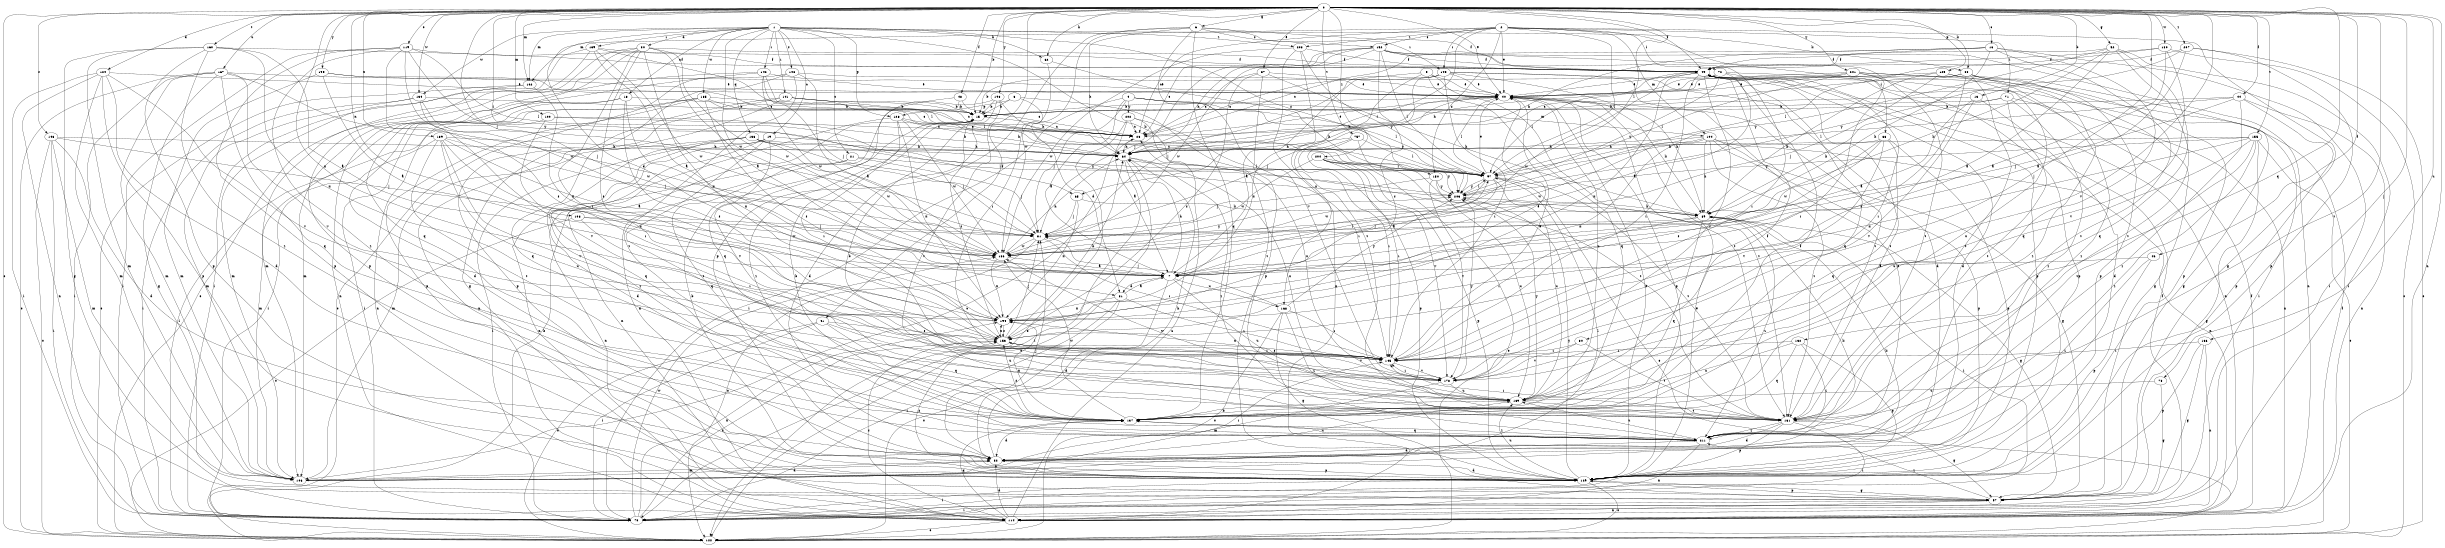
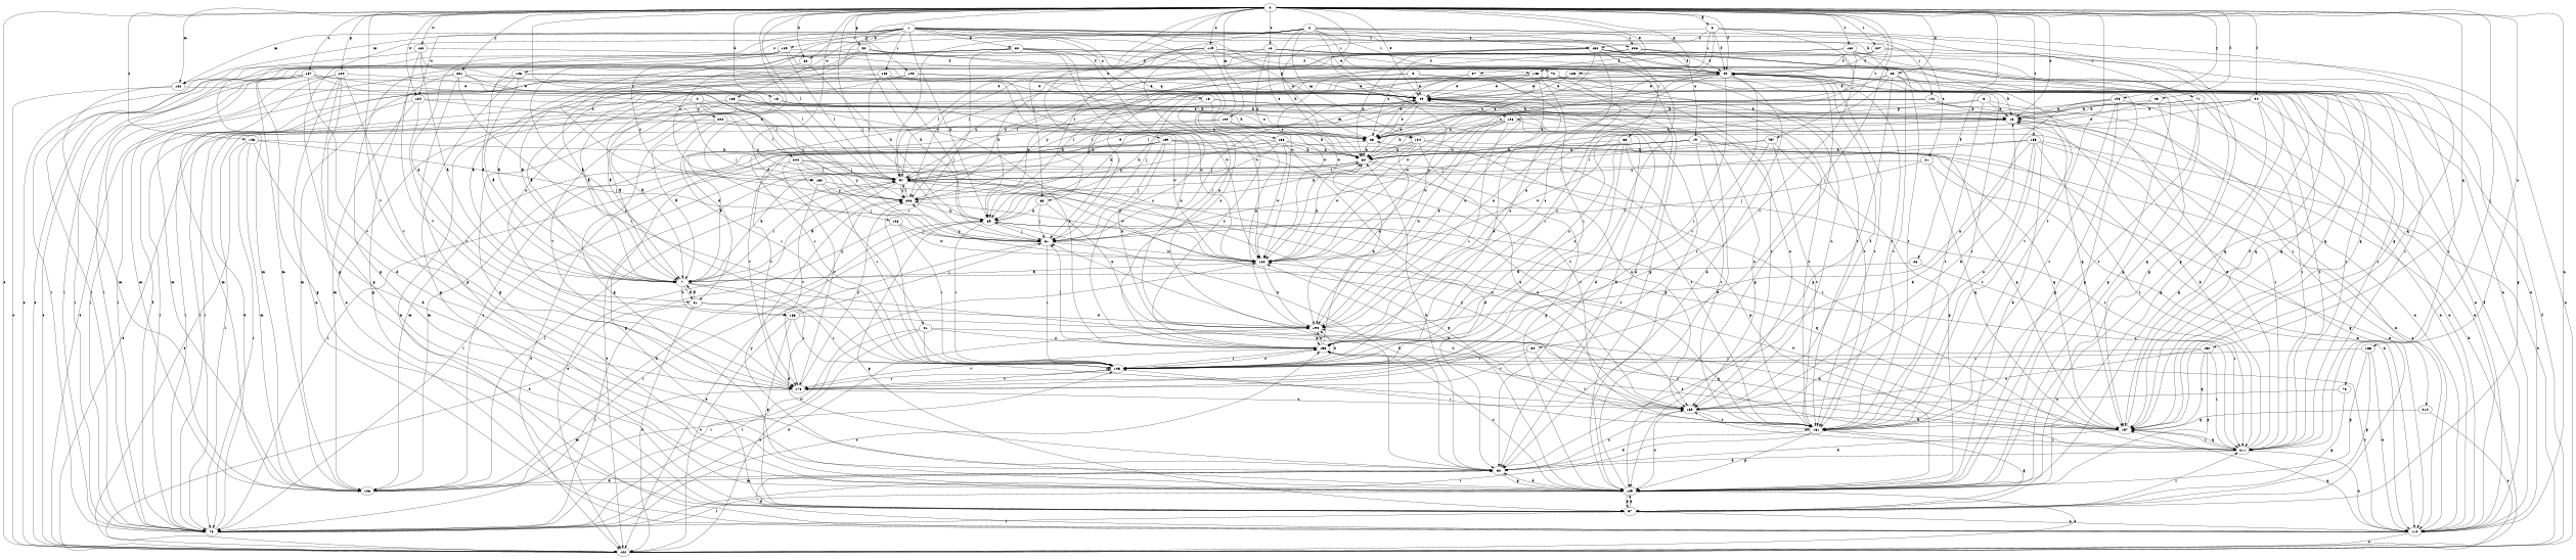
  strict digraph {
    0
    6
    13
    15
    16
    37
    40
    41
    44
    46
    48
    49
    52
    62
    65
    78
    80
    81
    88
    97
    100
    102
    108
    114
    119
    122
    124
    125
    132
    146
    155
    n32 [label=757]
    160
    161
    166
    167
    178
    180
    n39 [label=134]
    189
    194
    195
    198
    201
    204
    207
    186
    143
    152
    137
    64
    129
    7
    32
    23
    153
    211
    89
    73
    169
    145
    203
    57
    106
    1
    18
    19
    21
    30
    31
    128
    136
    139
    141
    142
    148
    150
    185
    208
    2
    66
    71
    72
    104
    3
+   210
    4
    202
    168
    5
    0 -> 6 [label=a]
    0 -> 13 [label=b]
    0 -> 15 [label=b]
    0 -> 16 [label=c]
    0 -> 37 [label=e]
    0 -> 40 [label=e]
    0 -> 41 [label=f]
    0 -> 44 [label=f]
    0 -> 46 [label=f]
    0 -> 48 [label=f]
    0 -> 49 [label=f]
    0 -> 52 [label=g]
    0 -> 62 [label=h]
    0 -> 65 [label=i]
    0 -> 78 [label=j]
    0 -> 80 [label=j]
    0 -> 81 [label=j]
    0 -> 88 [label=k]
    0 -> 97 [label=l]
    0 -> 100 [label=m]
    0 -> 102 [label=m]
    0 -> 108 [label=n]
    0 -> 114 [label=n]
    0 -> 119 [label=o]
    0 -> 122 [label=o]
-   0 -> 124 [label=d]
+   0 -> 124 [label=p]
    0 -> 125 [label=p]
    0 -> 132 [label=q]
    0 -> 146 [label=s]
    0 -> 155 [label=t]
    0 -> n32 [label=t]
    0 -> 160 [label=t]
    0 -> 161 [label=t]
    0 -> 166 [label=u]
    0 -> 167 [label=u]
    0 -> 178 [label=v]
    0 -> 180 [label=w]
    0 -> n39 [label=w]
    0 -> 189 [label=x]
    0 -> 194 [label=x]
    0 -> 195 [label=y]
    0 -> 198 [label=y]
    0 -> 201 [label=y]
    0 -> 204 [label=z]
    0 -> 207 [label=z]
    6 -> 49 [label=f]
    6 -> 178 [label=v]
    6 -> 186 [label=w]
    6 -> 143 [label=r]
    6 -> 152 [label=s]
    6 -> 137 [label=q]
    6 -> 64 [label=h]
    6 -> 129 [label=p]
    13 -> 15 [label=b]
    13 -> 178 [label=v]
    13 -> 7 [label=a]
    13 -> 32 [label=d]
    15 -> 23 [label=c]
    15 -> 153 [label=s]
    15 -> 211 [label=z]
    16 -> 49 [label=f]
    16 -> 161 [label=t]
    16 -> 137 [label=q]
    16 -> 64 [label=h]
    16 -> 23 [label=c]
    16 -> 89 [label=k]
    16 -> 73 [label=i]
    37 -> 40 [label=e]
    37 -> 129 [label=p]
    37 -> 23 [label=c]
    37 -> 153 [label=s]
    37 -> 89 [label=k]
    40 -> 15 [label=b]
    40 -> 81 [label=j]
    40 -> 97 [label=l]
    40 -> 161 [label=t]
    40 -> 64 [label=h]
    40 -> 129 [label=p]
    40 -> 89 [label=k]
    40 -> 169 [label=u]
    41 -> 122 [label=o]
    41 -> 137 [label=q]
    41 -> 153 [label=s]
    41 -> 73 [label=i]
    41 -> 169 [label=u]
    44 -> 15 [label=b]
    44 -> 81 [label=j]
    44 -> 97 [label=l]
    44 -> 114 [label=n]
    44 -> 129 [label=p]
    44 -> 211 [label=z]
-   46 -> 129 [label=p]
+   198 -> 129 [label=p]
    46 -> 7 [label=a]
    46 -> 211 [label=z]
    48 -> 15 [label=b]
    48 -> 137 [label=q]
    48 -> 23 [label=c]
    49 -> 40 [label=e]
    49 -> 97 [label=l]
    49 -> 114 [label=n]
    49 -> 161 [label=t]
    49 -> 178 [label=v]
    49 -> 194 [label=x]
    49 -> 186 [label=w]
    49 -> 137 [label=q]
    49 -> 129 [label=p]
    49 -> 32 [label=d]
    49 -> 145 [label=r]
    52 -> 49 [label=f]
    52 -> 161 [label=t]
    52 -> 137 [label=q]
    52 -> 7 [label=a]
    52 -> 89 [label=k]
    52 -> 73 [label=i]
    52 -> 203 [label=y]
    62 -> 89 [label=k]
    62 -> 145 [label=r]
    65 -> 81 [label=j]
    65 -> 194 [label=x]
    65 -> 89 [label=k]
    78 -> 169 [label=u]
    78 -> 57 [label=g]
    80 -> 161 [label=t]
    80 -> 178 [label=v]
    80 -> 145 [label=r]
    81 -> 122 [label=o]
    81 -> 186 [label=w]
    81 -> 145 [label=r]
    88 -> 40 [label=e]
    88 -> 161 [label=t]
    88 -> 129 [label=p]
    88 -> 23 [label=c]
    88 -> 153 [label=s]
    88 -> 211 [label=z]
    88 -> 57 [label=g]
    97 -> 40 [label=e]
    97 -> 122 [label=o]
    97 -> 161 [label=t]
    97 -> 186 [label=w]
    97 -> 7 [label=a]
    97 -> 169 [label=u]
    97 -> 203 [label=y]
    100 -> 64 [label=h]
    100 -> 23 [label=c]
    100 -> 73 [label=i]
    100 -> 145 [label=r]
    102 -> 122 [label=o]
    102 -> 194 [label=x]
    102 -> 106 [label=m]
    108 -> 81 [label=j]
    108 -> 122 [label=o]
    108 -> 186 [label=w]
    108 -> 145 [label=r]
    114 -> 49 [label=f]
    114 -> 122 [label=o]
    114 -> 137 [label=q]
    114 -> 32 [label=d]
    114 -> 23 [label=c]
    114 -> 153 [label=s]
    119 -> 49 [label=f]
    119 -> 97 [label=l]
    119 -> 186 [label=w]
    119 -> 129 [label=p]
    119 -> 153 [label=s]
    119 -> 211 [label=z]
    119 -> 73 [label=i]
    119 -> 203 [label=y]
    122 -> 15 [label=b]
    122 -> 49 [label=f]
    124 -> 40 [label=e]
    124 -> 114 [label=n]
    124 -> 178 [label=v]
    124 -> 129 [label=p]
    124 -> 32 [label=d]
    124 -> 73 [label=i]
    124 -> 106 [label=m]
    125 -> 40 [label=e]
    125 -> 81 [label=j]
    125 -> 129 [label=p]
    125 -> 89 [label=k]
    125 -> 169 [label=u]
    132 -> 137 [label=q]
    132 -> 129 [label=p]
    132 -> 211 [label=z]
    132 -> 169 [label=u]
    132 -> 145 [label=r]
    146 -> 81 [label=j]
    146 -> 122 [label=o]
    146 -> 64 [label=h]
    146 -> 32 [label=d]
    146 -> 73 [label=i]
    146 -> 106 [label=m]
    155 -> 122 [label=o]
    155 -> 161 [label=t]
    155 -> 194 [label=x]
    155 -> 64 [label=h]
    155 -> 211 [label=z]
    155 -> 169 [label=u]
    155 -> 203 [label=y]
    155 -> 57 [label=g]
    n32 -> 97 [label=l]
    n32 -> 161 [label=t]
    n32 -> 64 [label=h]
    n32 -> 129 [label=p]
    n32 -> 145 [label=r]
    160 -> 49 [label=f]
    160 -> 194 [label=x]
    160 -> 129 [label=p]
    160 -> 7 [label=a]
    160 -> 211 [label=z]
    160 -> 57 [label=g]
    160 -> 106 [label=m]
    161 -> 129 [label=p]
    161 -> 32 [label=d]
    161 -> 211 [label=z]
    161 -> 73 [label=i]
    161 -> 145 [label=r]
    161 -> 57 [label=g]
    166 -> 114 [label=n]
    166 -> 129 [label=p]
    166 -> 145 [label=r]
    166 -> 57 [label=g]
    167 -> 40 [label=e]
    167 -> 81 [label=j]
    167 -> 122 [label=o]
    167 -> 178 [label=v]
    167 -> 137 [label=q]
    167 -> 73 [label=i]
    167 -> 57 [label=g]
    167 -> 106 [label=m]
    178 -> 169 [label=u]
    178 -> 145 [label=r]
    178 -> 203 [label=y]
    178 -> 106 [label=m]
    180 -> 49 [label=f]
    180 -> 97 [label=l]
    180 -> 122 [label=o]
    180 -> 178 [label=v]
    180 -> 7 [label=a]
    n39 -> 15 [label=b]
    n39 -> 178 [label=v]
    n39 -> 186 [label=w]
    n39 -> 73 [label=i]
    n39 -> 106 [label=m]
    189 -> 81 [label=j]
    189 -> 161 [label=t]
    189 -> 178 [label=v]
    189 -> 194 [label=x]
    189 -> 64 [label=h]
    189 -> 7 [label=a]
    189 -> 169 [label=u]
    189 -> 106 [label=m]
    194 -> 40 [label=e]
    194 -> 153 [label=s]
    195 -> 40 [label=e]
    195 -> 7 [label=a]
    195 -> 23 [label=c]
    195 -> 106 [label=m]
    198 -> 15 [label=b]
    198 -> 114 [label=n]
    198 -> 161 [label=t]
    198 -> 64 [label=h]
    198 -> 32 [label=d]
    201 -> 40 [label=e]
    201 -> 97 [label=l]
    201 -> 64 [label=h]
    201 -> 129 [label=p]
    201 -> 73 [label=i]
    201 -> 145 [label=r]
    201 -> 57 [label=g]
    204 -> 97 [label=l]
    204 -> 122 [label=o]
    204 -> 178 [label=v]
    204 -> 186 [label=w]
    204 -> 129 [label=p]
    204 -> 145 [label=r]
    204 -> 203 [label=y]
    207 -> 49 [label=f]
    207 -> 122 [label=o]
    207 -> 129 [label=p]
    207 -> 7 [label=a]
    207 -> 203 [label=y]
    186 -> 194 [label=x]
    186 -> 64 [label=h]
    186 -> 7 [label=a]
    186 -> 203 [label=y]
    143 -> 40 [label=e]
    143 -> 81 [label=j]
    143 -> 161 [label=t]
    143 -> 194 [label=x]
    143 -> 32 [label=d]
    143 -> 23 [label=c]
    143 -> 89 [label=k]
    143 -> 145 [label=r]
    152 -> 49 [label=f]
    152 -> 81 [label=j]
    152 -> 97 [label=l]
    152 -> 114 [label=n]
    152 -> 161 [label=t]
    152 -> 186 [label=w]
    152 -> 64 [label=h]
    152 -> 23 [label=c]
    152 -> 153 [label=s]
    152 -> 145 [label=r]
    137 -> 49 [label=f]
    137 -> 194 [label=x]
    137 -> 186 [label=w]
    137 -> 32 [label=d]
    137 -> 153 [label=s]
    137 -> 211 [label=z]
    64 -> 97 [label=l]
    64 -> 122 [label=o]
    64 -> 211 [label=z]
    64 -> 73 [label=i]
    64 -> 169 [label=u]
    129 -> 15 [label=b]
    129 -> 40 [label=e]
    129 -> 122 [label=o]
    129 -> 32 [label=d]
    129 -> 153 [label=s]
    129 -> 73 [label=i]
    129 -> 169 [label=u]
    129 -> 203 [label=y]
    129 -> 57 [label=g]
    7 -> 97 [label=l]
    7 -> 64 [label=h]
    7 -> 32 [label=d]
    7 -> 169 [label=u]
    7 -> 31 [label=d]
    7 -> 168 [label=u]
    32 -> 81 [label=j]
    32 -> 64 [label=h]
    32 -> 129 [label=p]
    32 -> 89 [label=k]
    32 -> 169 [label=u]
    32 -> 106 [label=m]
    23 -> 40 [label=e]
    23 -> 64 [label=h]
    153 -> 81 [label=j]
    153 -> 178 [label=v]
    153 -> 194 [label=x]
    153 -> 64 [label=h]
    153 -> 145 [label=r]
    211 -> 15 [label=b]
    211 -> 40 [label=e]
    211 -> 114 [label=n]
    211 -> 137 [label=q]
    211 -> 32 [label=d]
    211 -> 169 [label=u]
    89 -> 81 [label=j]
    89 -> 137 [label=q]
    89 -> 211 [label=z]
    89 -> 73 [label=i]
    89 -> 145 [label=r]
    89 -> 57 [label=g]
    73 -> 40 [label=e]
    73 -> 49 [label=f]
    73 -> 194 [label=x]
    73 -> 186 [label=w]
    73 -> 153 [label=s]
    169 -> 15 [label=b]
    169 -> 49 [label=f]
    169 -> 161 [label=t]
    169 -> 186 [label=w]
    169 -> 137 [label=b]
    169 -> 203 [label=y]
    145 -> 40 [label=e]
    145 -> 178 [label=v]
    145 -> 194 [label=x]
    145 -> 153 [label=s]
    203 -> 97 [label=l]
    203 -> 89 [label=k]
    57 -> 114 [label=n]
    57 -> 129 [label=p]
    57 -> 211 [label=z]
    57 -> 73 [label=i]
    106 -> 97 [label=l]
    106 -> 32 [label=d]
    106 -> 23 [label=c]
    106 -> 89 [label=k]
    106 -> 145 [label=r]
    1 -> 62 [label=h]
    1 -> 88 [label=k]
    1 -> 102 [label=m]
    1 -> n39 [label=w]
    1 -> 186 [label=w]
    1 -> 89 [label=k]
    1 -> 18 [label=c]
    1 -> 19 [label=c]
    1 -> 21 [label=c]
    1 -> 30 [label=d]
    1 -> 31 [label=d]
    1 -> 128 [label=p]
    1 -> 136 [label=q]
    1 -> 139 [label=r]
    1 -> 141 [label=r]
    1 -> 142 [label=r]
    1 -> 148 [label=s]
    1 -> 150 [label=s]
    1 -> 185 [label=w]
    1 -> 208 [label=z]
    18 -> 15 [label=b]
    18 -> 194 [label=x]
    18 -> 32 [label=d]
    18 -> 153 [label=s]
    18 -> 73 [label=i]
    19 -> 114 [label=n]
    19 -> 161 [label=t]
    19 -> 178 [label=v]
    19 -> 137 [label=q]
    19 -> 64 [label=h]
    19 -> 73 [label=i]
    21 -> 81 [label=j]
    21 -> 97 [label=l]
    21 -> 114 [label=n]
    21 -> 137 [label=q]
    30 -> 49 [label=f]
    30 -> 122 [label=o]
    30 -> 194 [label=x]
    30 -> 186 [label=w]
    30 -> 137 [label=q]
    30 -> 129 [label=p]
    30 -> 7 [label=a]
    30 -> 153 [label=s]
    30 -> 145 [label=r]
    31 -> 122 [label=o]
    31 -> 194 [label=x]
    31 -> 7 [label=a]
    31 -> 73 [label=i]
    31 -> 145 [label=r]
    128 -> 114 [label=n]
    128 -> 194 [label=x]
    128 -> 186 [label=w]
    128 -> 64 [label=h]
    128 -> 23 [label=c]
    128 -> 145 [label=r]
    136 -> 81 [label=j]
    136 -> 186 [label=w]
    136 -> 64 [label=h]
    136 -> 32 [label=d]
    136 -> 211 [label=z]
    136 -> 203 [label=y]
    136 -> 106 [label=m]
    139 -> 49 [label=f]
    139 -> 97 [label=l]
    139 -> 186 [label=w]
    139 -> 7 [label=a]
    139 -> 73 [label=i]
    139 -> 106 [label=m]
    141 -> 15 [label=b]
    141 -> 97 [label=l]
    141 -> 114 [label=n]
    141 -> 137 [label=q]
    141 -> 129 [label=p]
    141 -> 23 [label=c]
    142 -> 40 [label=e]
    142 -> 81 [label=j]
    142 -> 97 [label=l]
    142 -> 114 [label=n]
    142 -> 186 [label=w]
    142 -> 106 [label=m]
    148 -> 40 [label=e]
    148 -> 122 [label=o]
    148 -> 161 [label=t]
    148 -> 7 [label=a]
    148 -> 57 [label=g]
    150 -> 81 [label=j]
    150 -> 178 [label=v]
    150 -> 169 [label=u]
    150 -> 203 [label=y]
    185 -> 15 [label=b]
    185 -> 114 [label=n]
    185 -> 129 [label=p]
    185 -> 23 [label=c]
    185 -> 153 [label=s]
    185 -> 73 [label=i]
    185 -> 203 [label=y]
    208 -> 49 [label=f]
    208 -> 114 [label=n]
    208 -> 161 [label=t]
    208 -> 186 [label=w]
    208 -> 203 [label=y]
    2 -> 40 [label=e]
    2 -> 65 [label=i]
    2 -> 97 [label=l]
    2 -> 102 [label=m]
    2 -> 143 [label=r]
    2 -> 152 [label=s]
    2 -> 23 [label=c]
    2 -> 57 [label=g]
    2 -> 150 [label=s]
    2 -> 208 [label=z]
    2 -> 66 [label=i]
    2 -> 71 [label=i]
    2 -> 72 [label=i]
    2 -> 104 [label=m]
    66 -> 178 [label=v]
    66 -> 186 [label=w]
    66 -> 137 [label=q]
    66 -> 64 [label=h]
    66 -> 129 [label=p]
    66 -> 153 [label=s]
    71 -> 15 [label=b]
    71 -> 114 [label=n]
    71 -> 161 [label=t]
    71 -> 211 [label=z]
    71 -> 89 [label=k]
    72 -> 15 [label=b]
    72 -> 40 [label=e]
    72 -> 7 [label=a]
    72 -> 211 [label=z]
    72 -> 145 [label=r]
    72 -> 203 [label=y]
    104 -> 114 [label=n]
    104 -> 161 [label=t]
    104 -> 194 [label=x]
    104 -> 186 [label=w]
    104 -> 64 [label=h]
    104 -> 129 [label=p]
    104 -> 89 [label=k]
    104 -> 57 [label=g]
    3 -> 15 [label=b]
    3 -> 161 [label=t]
    3 -> 31 [label=d]
    3 -> 128 [label=p]
+   3 -> 210 [label=z]
+   210 -> 122 [label=o]
+   210 -> 137 [label=q]
    4 -> 81 [label=j]
    4 -> 97 [label=l]
    4 -> 7 [label=a]
    4 -> 73 [label=i]
    4 -> 203 [label=y]
    4 -> 104 [label=m]
    4 -> 202 [label=y]
    202 -> 122 [label=o]
    202 -> 7 [label=a]
    202 -> 23 [label=c]
    202 -> 169 [label=u]
    202 -> 145 [label=r]
    168 -> 81 [label=j]
    168 -> 122 [label=o]
    168 -> 211 [label=z]
    168 -> 145 [label=r]
    168 -> 203 [label=y]
    168 -> 57 [label=g]
    5 -> 40 [label=e]
    5 -> 161 [label=t]
    5 -> 137 [label=q]
    5 -> 7 [label=a]
    5 -> 168 [label=u]
  }
